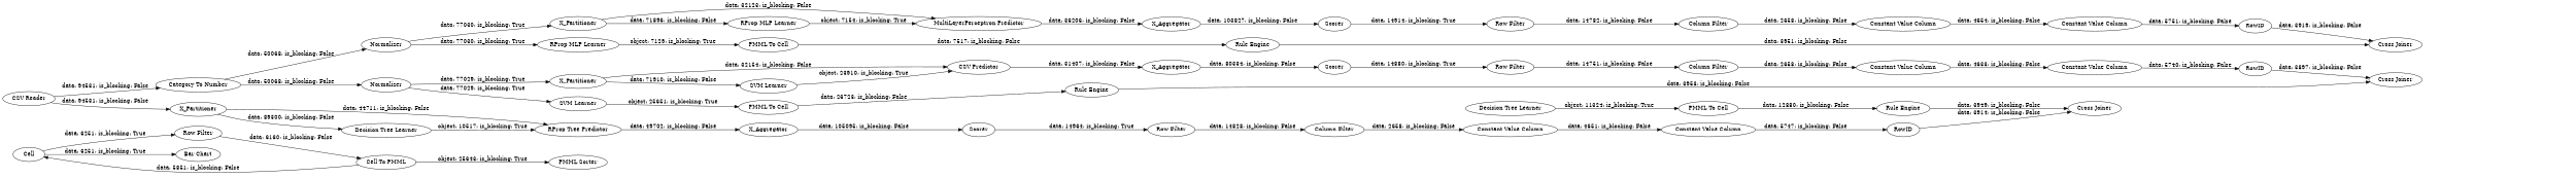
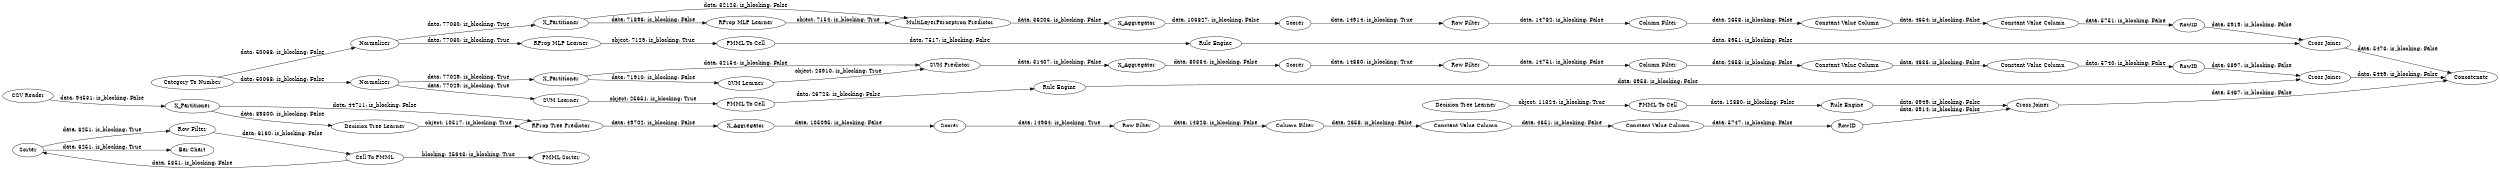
  digraph {
    rankdir=LR
-   n1 [label=Cell]
+   n1 [label=Sorter]
    n2 [label="Row Filter"]
    n3 [label="Bar Chart"]
    n4 [label="Cell To PMML"]
    n5 [label="PMML Sorter"]
    n6 [label="Category To Number"]
    n7 [label=Normalizer]
    n8 [label=Normalizer]
    n9 [label=X_Partitioner]
    n10 [label="RProp MLP Learner"]
    n11 [label="SVM Learner"]
    n12 [label=X_Partitioner]
    n13 [label="MultiLayerPerceptron Predictor"]
    n14 [label="RProp MLP Learner"]
    n15 [label="PMML To Cell"]
    n16 [label="Constant Value Column"]
    n17 [label=RowID]
    n18 [label="Cross Joiner"]
    n19 [label=Scorer]
    n20 [label="Row Filter"]
    n21 [label="Column Filter"]
    n22 [label="Rule Engine"]
    n23 [label="Constant Value Column"]
    n24 [label="Constant Value Column"]
    n25 [label=RowID]
    n26 [label=X_Aggregator]
    n27 [label="Cross Joiner"]
+   n28 [label=Concatenate]
    n29 [label="Row Filter"]
    n30 [label="Column Filter"]
    n31 [label="Constant Value Column"]
    n32 [label="Column Filter"]
    n33 [label=X_Aggregator]
    n34 [label=Scorer]
    n35 [label="Row Filter"]
    n36 [label="SVM Learner"]
-   n37 [label="CSV Predictor"]
+   n37 [label="SVM Predictor"]
    n38 [label=X_Aggregator]
    n39 [label="PMML To Cell"]
    n40 [label="Rule Engine"]
    n41 [label="CSV Reader"]
    n42 [label=X_Partitioner]
    n43 [label="Decision Tree Learner"]
    n44 [label="RProp Tree Predictor"]
    n45 [label="PMML To Cell"]
    n46 [label="Rule Engine"]
    n47 [label="Cross Joiner"]
    n48 [label=RowID]
    n49 [label=Scorer]
    n50 [label="Constant Value Column"]
    n51 [label="Constant Value Column"]
    n52 [label="Decision Tree Learner"]
    n1 -> n2 [label="data: 6251; is_blocking: True"]
    n1 -> n3 [label="data: 6251; is_blocking: True"]
    n2 -> n4 [label="data: 6160; is_blocking: False"]
    n4 -> n1 [label="data: 5851; is_blocking: False"]
-   n4 -> n5 [label="object: 25643; is_blocking: True"]
+   n4 -> n5 [label="blocking: 25643; is_blocking: True"]
    n6 -> n7 [label="data: 50068; is_blocking: False"]
    n6 -> n8 [label="data: 50068; is_blocking: False"]
    n7 -> n9 [label="data: 77030; is_blocking: True"]
    n7 -> n10 [label="data: 77030; is_blocking: True"]
    n8 -> n11 [label="data: 77029; is_blocking: True"]
    n8 -> n12 [label="data: 77029; is_blocking: True"]
    n9 -> n13 [label="data: 32123; is_blocking: False"]
    n9 -> n14 [label="data: 71896; is_blocking: False"]
    n10 -> n15 [label="object: 7129; is_blocking: True"]
    n11 -> n39 [label="object: 25651; is_blocking: True"]
    n12 -> n36 [label="data: 71910; is_blocking: False"]
    n12 -> n37 [label="data: 32154; is_blocking: False"]
    n13 -> n33 [label="data: 36206; is_blocking: False"]
    n14 -> n13 [label="object: 7154; is_blocking: True"]
    n15 -> n22 [label="data: 7517; is_blocking: False"]
    n16 -> n17 [label="data: 5751; is_blocking: False"]
    n17 -> n18 [label="data: 3919; is_blocking: False"]
+   n18 -> n28 [label="data: 5473; is_blocking: False"]
    n19 -> n20 [label="data: 14964; is_blocking: True"]
    n20 -> n21 [label="data: 14828; is_blocking: False"]
    n21 -> n50 [label="data: 2658; is_blocking: False"]
    n22 -> n18 [label="data: 3951; is_blocking: False"]
    n23 -> n24 [label="data: 4633; is_blocking: False"]
    n24 -> n25 [label="data: 5740; is_blocking: False"]
    n25 -> n27 [label="data: 3897; is_blocking: False"]
    n26 -> n19 [label="data: 105095; is_blocking: False"]
+   n27 -> n28 [label="data: 5449; is_blocking: False"]
    n29 -> n30 [label="data: 14782; is_blocking: False"]
    n30 -> n31 [label="data: 2658; is_blocking: False"]
    n31 -> n16 [label="data: 4654; is_blocking: False"]
    n32 -> n23 [label="data: 2658; is_blocking: False"]
    n33 -> n34 [label="data: 103827; is_blocking: False"]
    n34 -> n29 [label="data: 14914; is_blocking: True"]
    n35 -> n32 [label="data: 14751; is_blocking: False"]
    n36 -> n37 [label="object: 23910; is_blocking: True"]
    n37 -> n38 [label="data: 31407; is_blocking: False"]
    n38 -> n49 [label="data: 80334; is_blocking: False"]
    n39 -> n40 [label="data: 26723; is_blocking: False"]
    n40 -> n27 [label="data: 3953; is_blocking: False"]
-   n41 -> n6 [label="data: 94531; is_blocking: False"]
    n41 -> n42 [label="data: 94531; is_blocking: False"]
    n42 -> n43 [label="data: 89300; is_blocking: False"]
    n42 -> n44 [label="data: 44711; is_blocking: False"]
    n43 -> n44 [label="object: 10517; is_blocking: True"]
    n44 -> n26 [label="data: 49702; is_blocking: False"]
    n45 -> n46 [label="data: 12880; is_blocking: False"]
    n46 -> n47 [label="data: 3949; is_blocking: False"]
+   n47 -> n28 [label="data: 5467; is_blocking: False"]
    n48 -> n47 [label="data: 3914; is_blocking: False"]
    n49 -> n35 [label="data: 14880; is_blocking: True"]
    n50 -> n51 [label="data: 4651; is_blocking: False"]
    n51 -> n48 [label="data: 5747; is_blocking: False"]
    n52 -> n45 [label="object: 11324; is_blocking: True"]
  }
